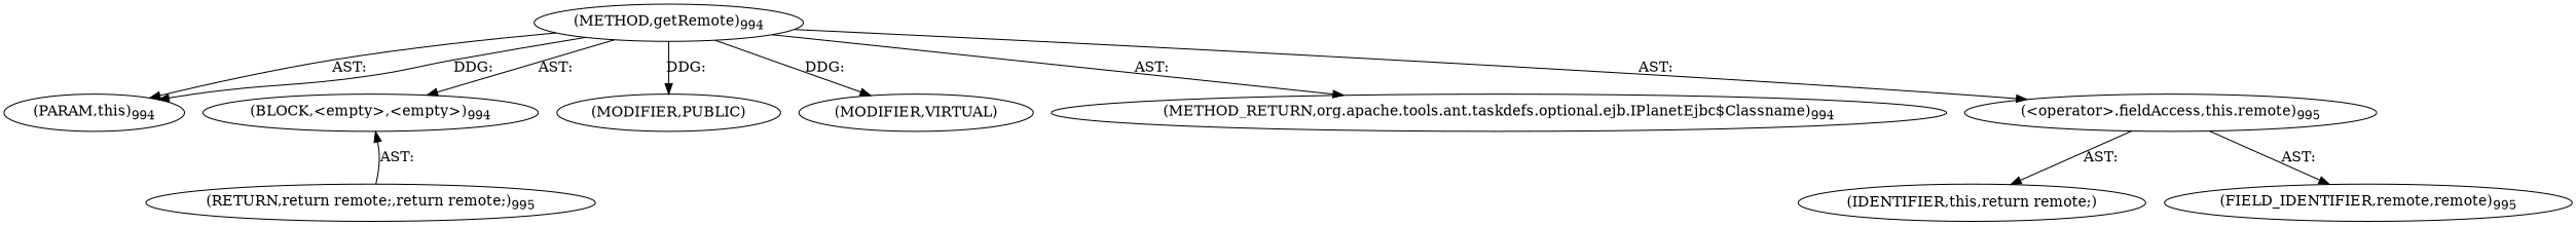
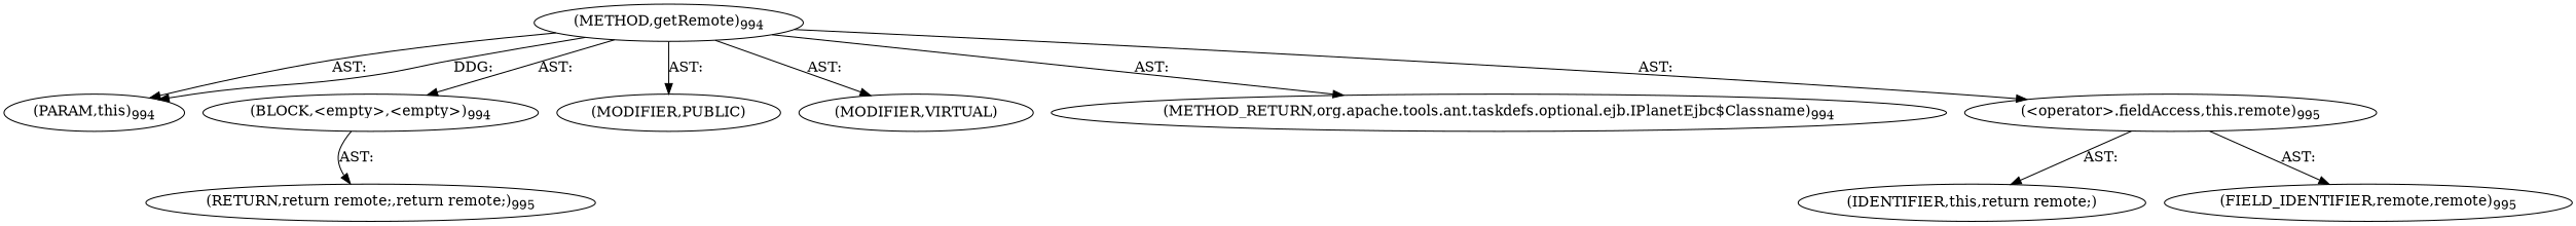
  digraph {
    n1 [label=<(METHOD,getRemote)<SUB>994</SUB>>]
    n2 [label=<(PARAM,this)<SUB>994</SUB>>]
    n3 [label=<(BLOCK,&lt;empty&gt;,&lt;empty&gt;)<SUB>994</SUB>>]
    n4 [label=<(MODIFIER,PUBLIC)>]
    n5 [label=<(MODIFIER,VIRTUAL)>]
    n6 [label=<(METHOD_RETURN,org.apache.tools.ant.taskdefs.optional.ejb.IPlanetEjbc$Classname)<SUB>994</SUB>>]
    n7 [label=<(&lt;operator&gt;.fieldAccess,this.remote)<SUB>995</SUB>>]
    n8 [label=<(RETURN,return remote;,return remote;)<SUB>995</SUB>>]
    n9 [label=<(IDENTIFIER,this,return remote;)>]
    n10 [label=<(FIELD_IDENTIFIER,remote,remote)<SUB>995</SUB>>]
    n1 -> n2 [label="AST: "]
    n1 -> n2 [label="DDG: "]
    n1 -> n3 [label="AST: "]
-   n1 -> n4 [label="DDG: "]
-   n1 -> n5 [label="DDG: "]
+   n1 -> n4 [label="AST: "]
+   n1 -> n5 [label="AST: "]
    n1 -> n6 [label="AST: "]
    n1 -> n7 [label="AST: "]
-   n8 -> n3 [label="AST: "]
+   n3 -> n8 [label="AST: "]
    n7 -> n9 [label="AST: "]
    n7 -> n10 [label="AST: "]
  }
